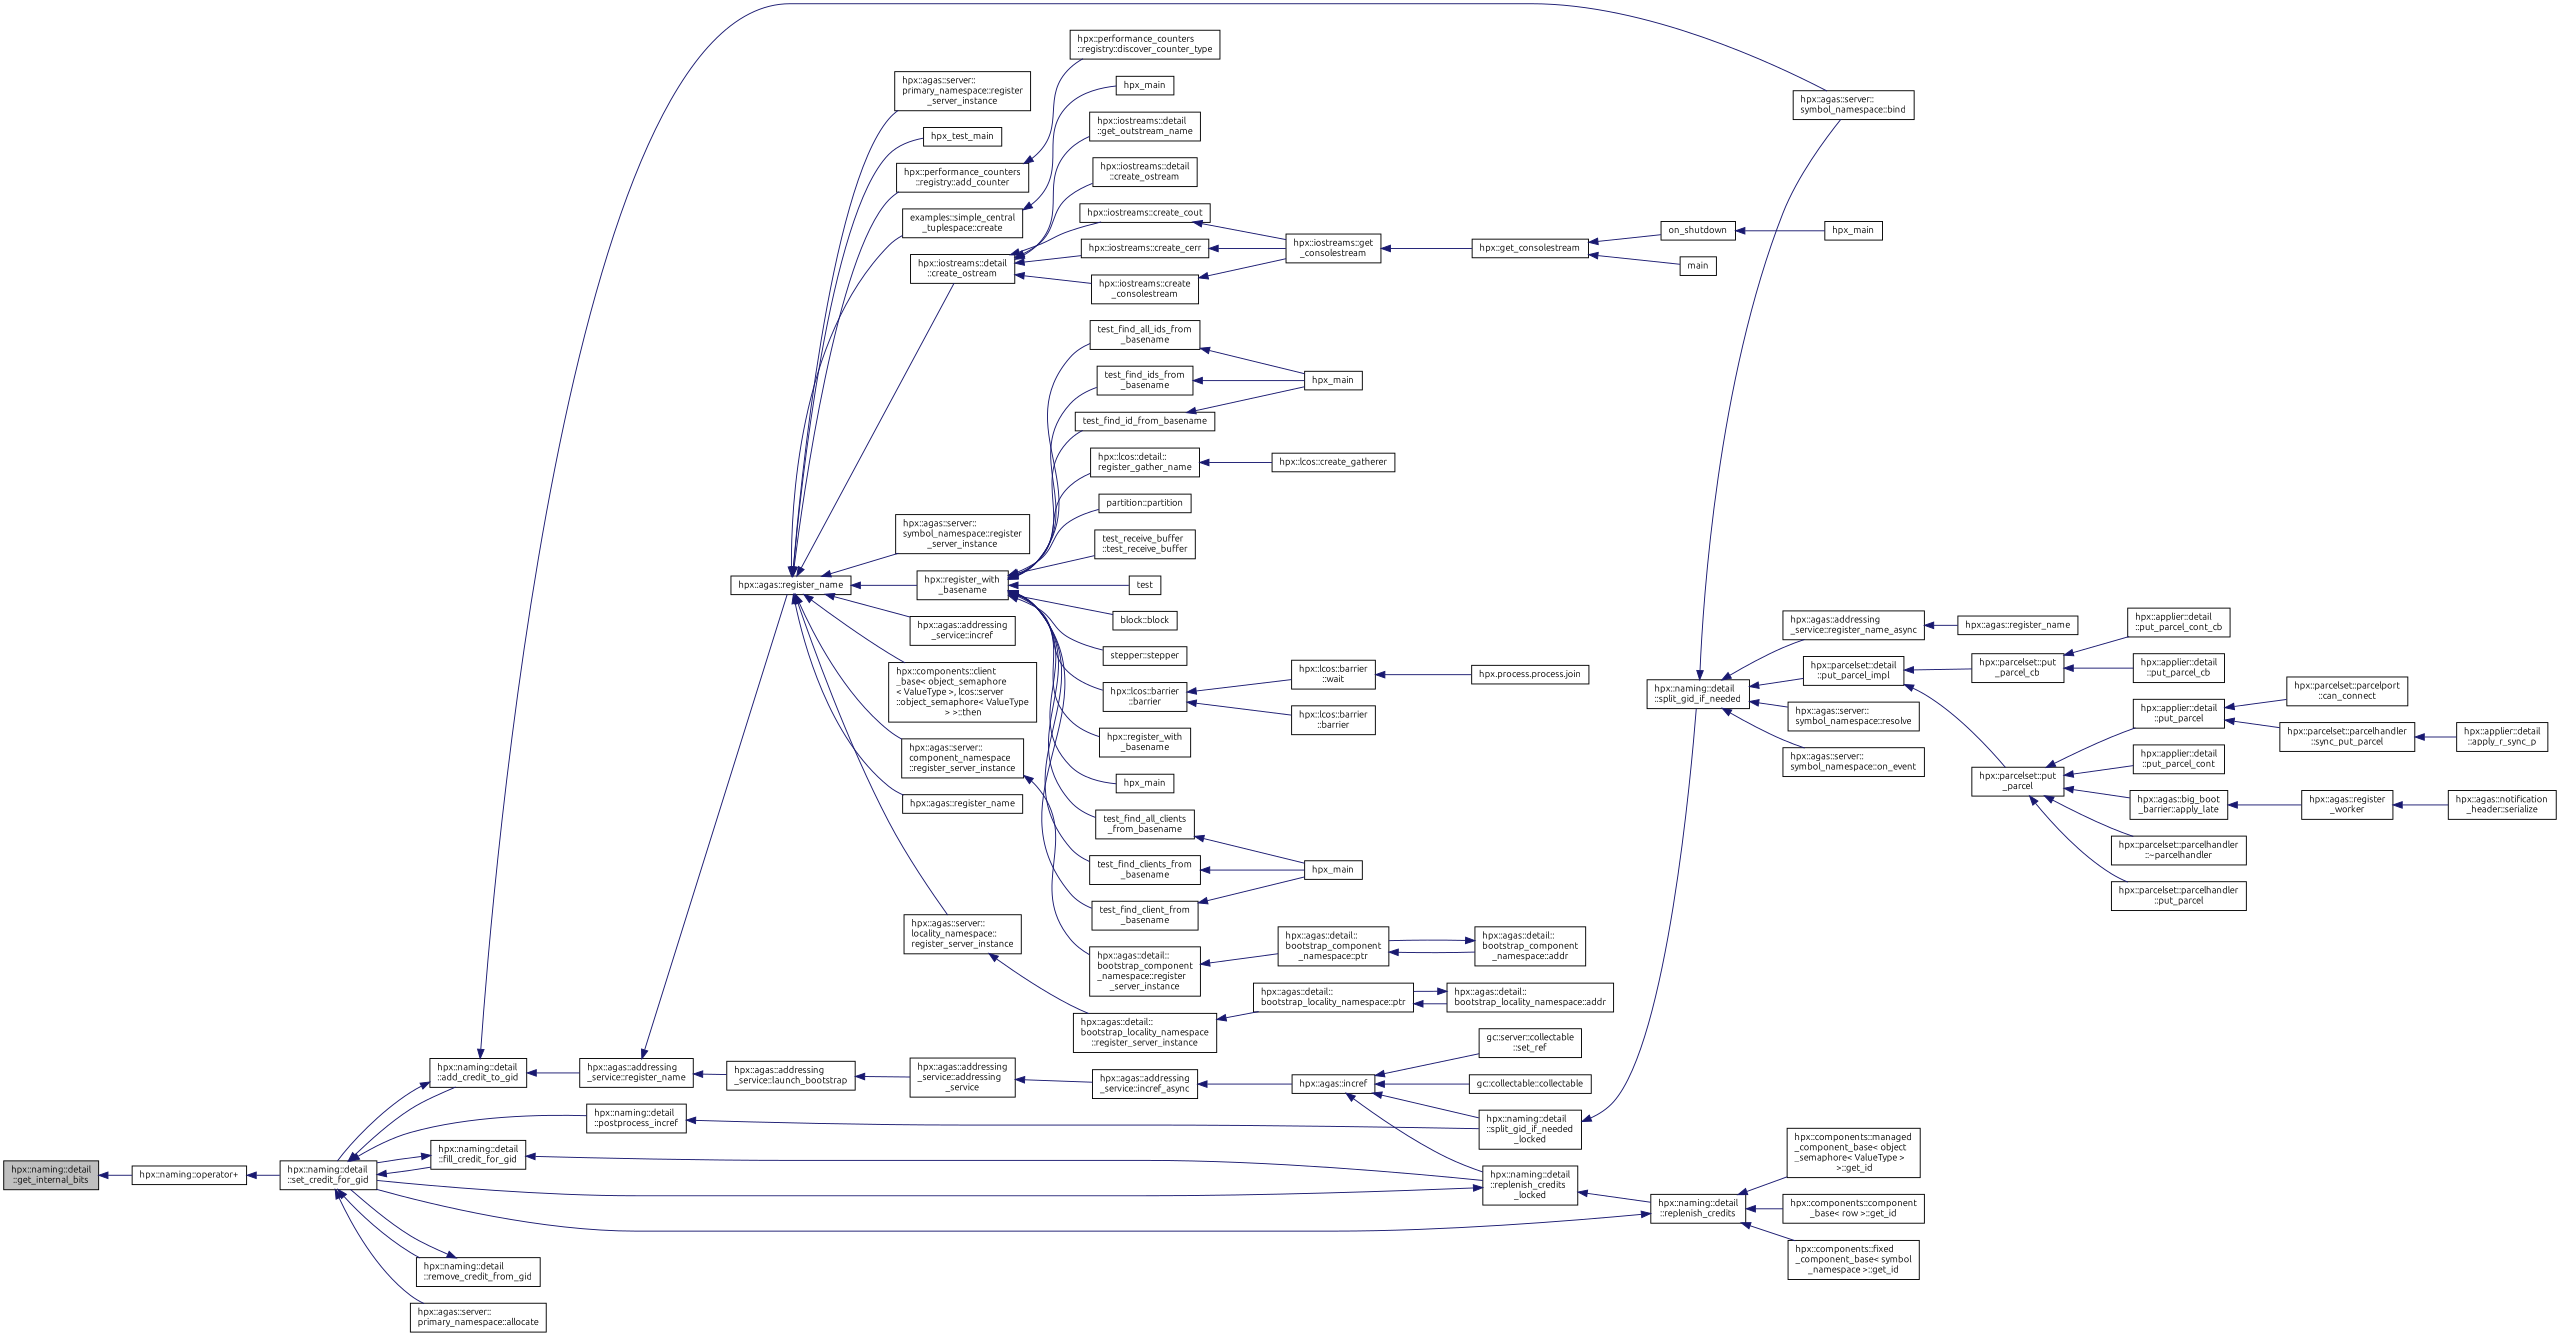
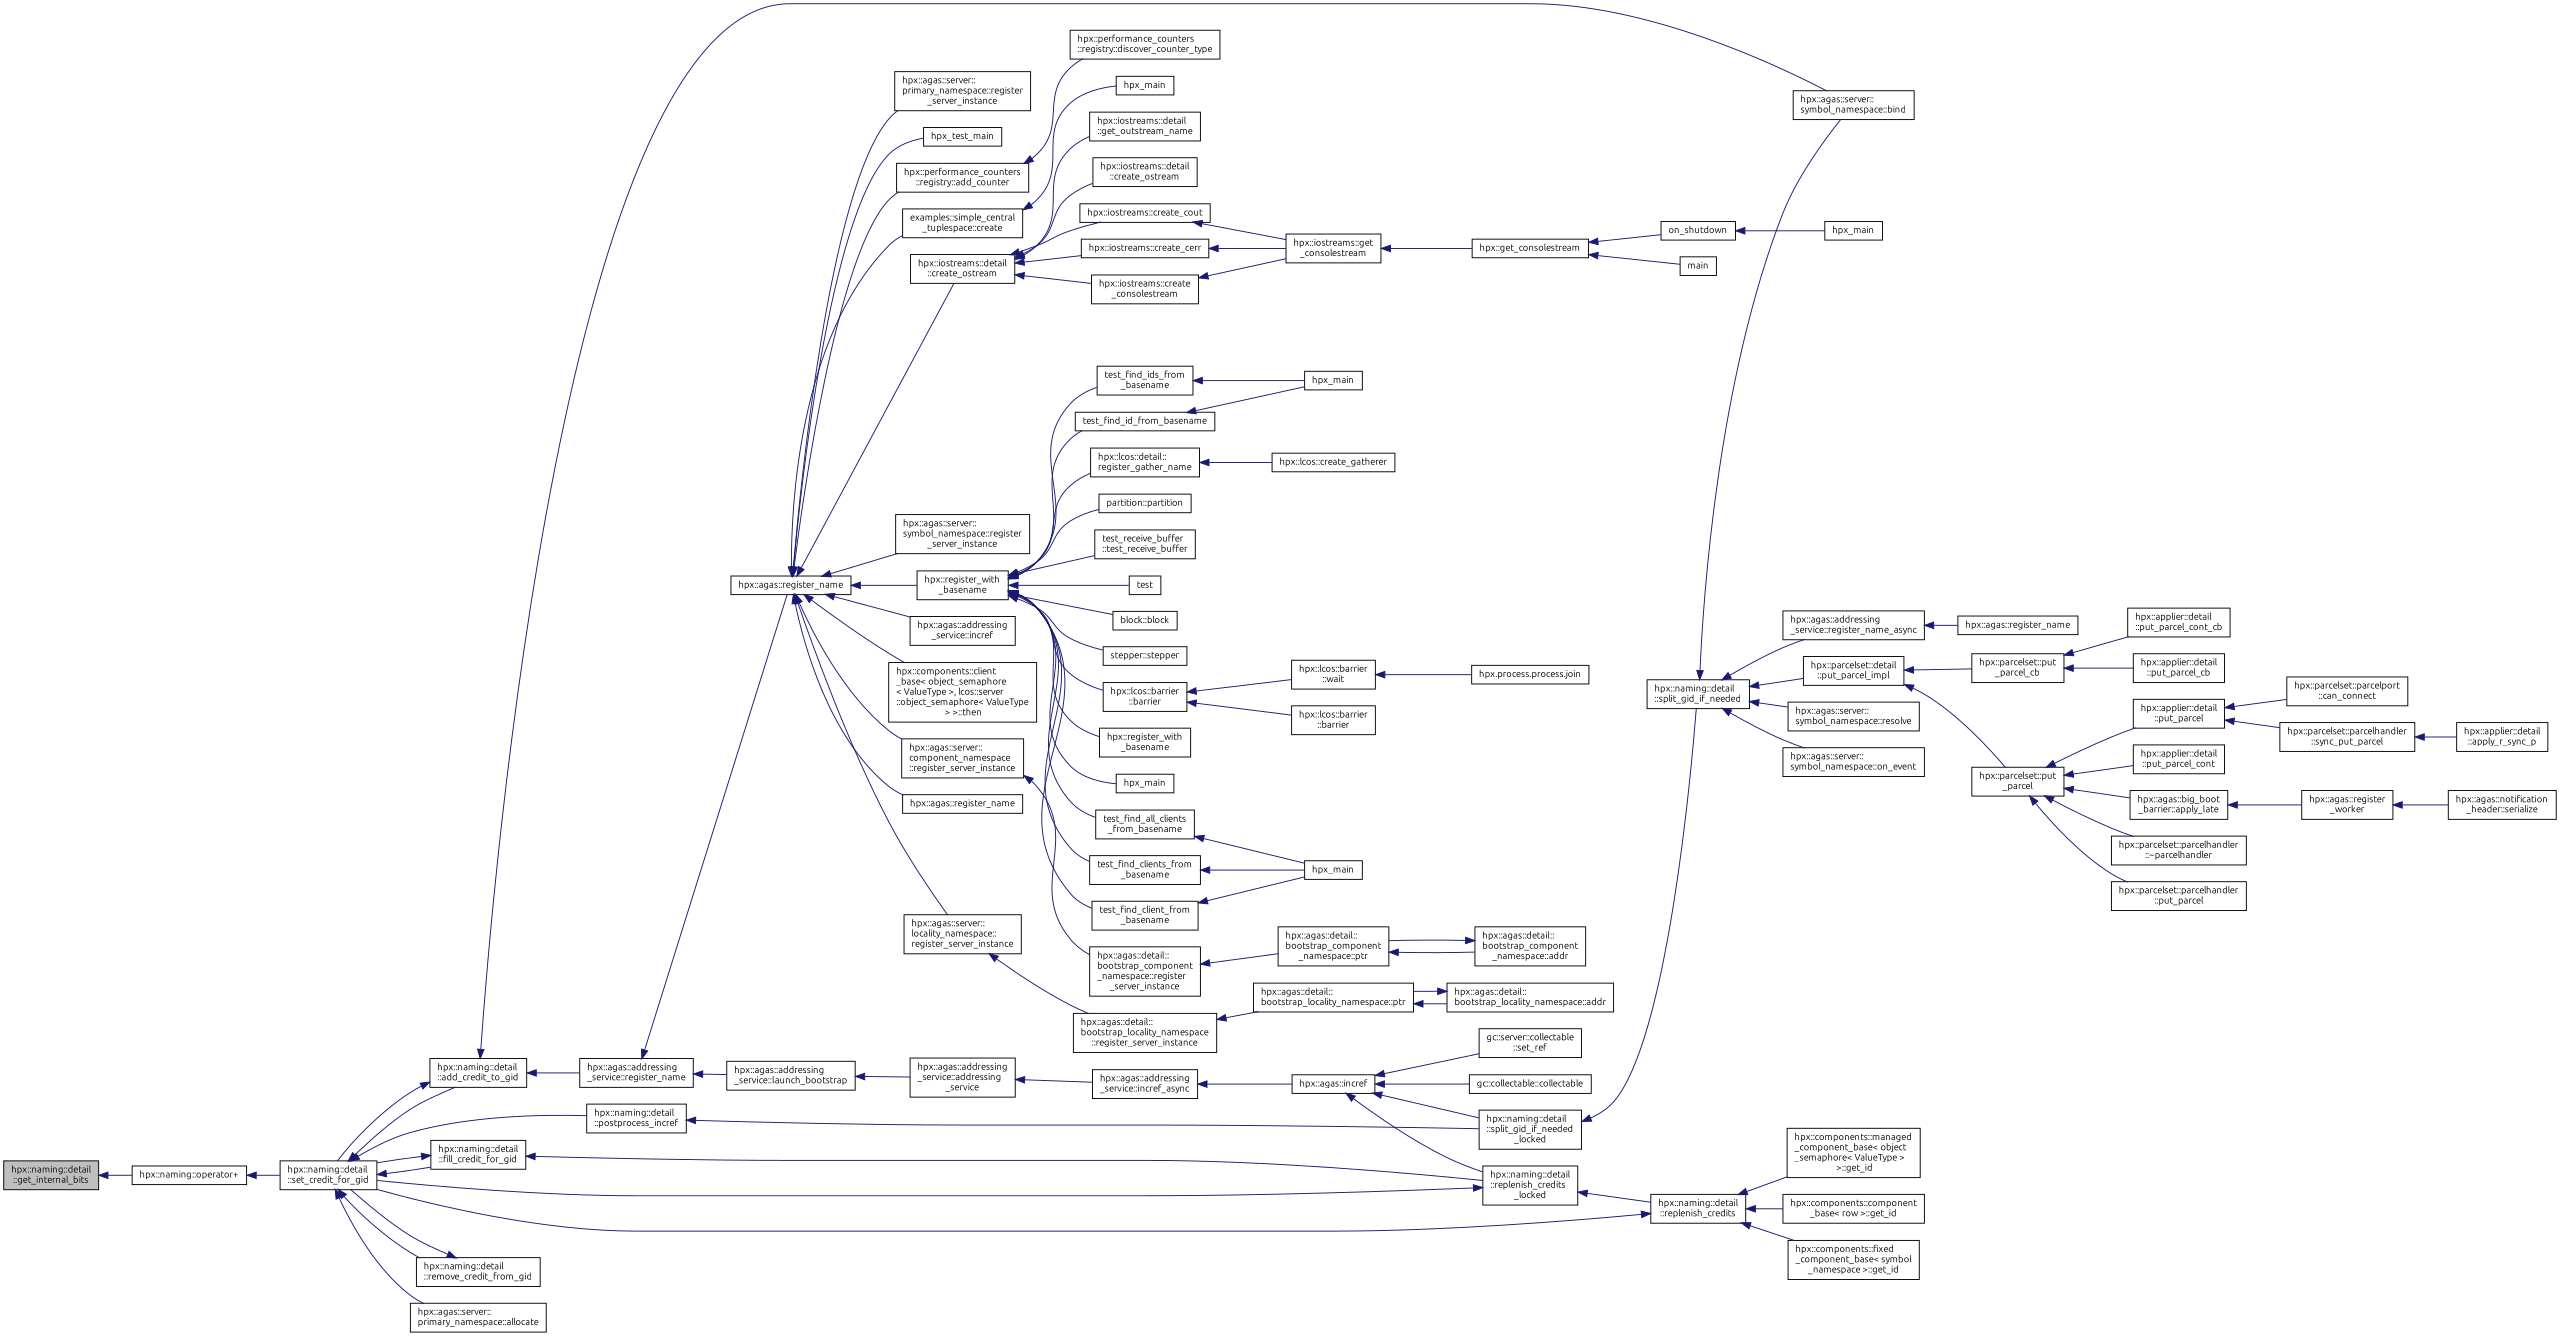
  digraph {
    fontname=Ubuntu
    rankdir=LR
    node [color=black fillcolor=white fontname=Ubuntu fontsize=10 shape=record style=filled]
    edge [color=midnightblue dir=back fontname=Ubuntu fontsize=10 labelfontname=Helvetica labelfontsize=10 style=solid]
    n1 [fillcolor=grey75 fontcolor=black height=0.2 label="hpx::naming::detail\l::get_internal_bits" width=0.4]
    n2 [height=0.2 label="hpx::naming::operator+" width=0.4]
    n3 [height=0.2 label="hpx::naming::detail\l::set_credit_for_gid" width=0.4]
    n4 [height=0.2 label="hpx::naming::detail\l::postprocess_incref" width=0.4]
    n5 [height=0.2 label="hpx::naming::detail\l::add_credit_to_gid" width=0.4]
    n6 [height=0.2 label="hpx::naming::detail\l::remove_credit_from_gid" width=0.4]
    n7 [height=0.2 label="hpx::naming::detail\l::fill_credit_for_gid" width=0.4]
    n8 [height=0.2 label="hpx::agas::server::\lprimary_namespace::allocate" width=0.4]
    n9 [height=0.2 label="hpx::naming::detail\l::split_gid_if_needed\l_locked" width=0.4]
    n10 [height=0.2 label="hpx::agas::server::\lsymbol_namespace::bind" width=0.4]
    n11 [height=0.2 label="hpx::agas::addressing\l_service::register_name" width=0.4]
    n12 [height=0.2 label="hpx::naming::detail\l::replenish_credits\l_locked" width=0.4]
    n13 [height=0.2 label="hpx::naming::detail\l::split_gid_if_needed" width=0.4]
    n14 [height=0.2 label="hpx::agas::addressing\l_service::register_name_async" width=0.4]
    n15 [height=0.2 label="hpx::parcelset::detail\l::put_parcel_impl" width=0.4]
    n16 [height=0.2 label="hpx::agas::server::\lsymbol_namespace::resolve" width=0.4]
    n17 [height=0.2 label="hpx::agas::server::\lsymbol_namespace::on_event" width=0.4]
    n18 [height=0.2 label="hpx::agas::register_name" width=0.4]
    n19 [height=0.2 label="hpx::parcelset::put\l_parcel" width=0.4]
    n20 [height=0.2 label="hpx::parcelset::put\l_parcel_cb" width=0.4]
    n21 [height=0.2 label="hpx::applier::detail\l::put_parcel" width=0.4]
    n22 [height=0.2 label="hpx::applier::detail\l::put_parcel_cont" width=0.4]
    n23 [height=0.2 label="hpx::agas::big_boot\l_barrier::apply_late" width=0.4]
    n24 [height=0.2 label="hpx::parcelset::parcelhandler\l::~parcelhandler" width=0.4]
    n25 [height=0.2 label="hpx::parcelset::parcelhandler\l::put_parcel" width=0.4]
    n26 [height=0.2 label="hpx::applier::detail\l::put_parcel_cb" width=0.4]
    n27 [height=0.2 label="hpx::applier::detail\l::put_parcel_cont_cb" width=0.4]
    n28 [height=0.2 label="hpx::parcelset::parcelhandler\l::sync_put_parcel" width=0.4]
    n29 [height=0.2 label="hpx::parcelset::parcelport\l::can_connect" width=0.4]
    n30 [height=0.2 label="hpx::agas::register\l_worker" width=0.4]
    n31 [height=0.2 label="hpx::applier::detail\l::apply_r_sync_p" width=0.4]
    n32 [height=0.2 label="hpx::agas::notification\l_header::serialize" width=0.4]
    n33 [height=0.2 label="hpx::agas::addressing\l_service::launch_bootstrap" width=0.4]
    n34 [height=0.2 label="hpx::agas::register_name" width=0.4]
    n35 [height=0.2 label="hpx::agas::addressing\l_service::addressing\l_service" width=0.4]
    n36 [height=0.2 label="hpx::register_with\l_basename" width=0.4]
    n37 [height=0.2 label="hpx::agas::addressing\l_service::incref" width=0.4]
    n38 [height=0.2 label="hpx::components::client\l_base\< object_semaphore\l\< ValueType \>, lcos::server\l::object_semaphore\< ValueType\l \> \>::then" width=0.4]
    n39 [height=0.2 label="hpx::agas::server::\lcomponent_namespace\l::register_server_instance" width=0.4]
    n40 [height=0.2 label="hpx::agas::register_name" width=0.4]
    n41 [height=0.2 label="hpx::agas::server::\llocality_namespace::\lregister_server_instance" width=0.4]
    n42 [height=0.2 label="hpx::agas::server::\lprimary_namespace::register\l_server_instance" width=0.4]
    n43 [height=0.2 label=hpx_test_main width=0.4]
    n44 [height=0.2 label="hpx::performance_counters\l::registry::add_counter" width=0.4]
    n45 [height=0.2 label="examples::simple_central\l_tuplespace::create" width=0.4]
    n46 [height=0.2 label="hpx::iostreams::detail\l::create_ostream" width=0.4]
    n47 [height=0.2 label="hpx::agas::server::\lsymbol_namespace::register\l_server_instance" width=0.4]
    n48 [height=0.2 label="hpx::agas::addressing\l_service::incref_async" width=0.4]
    n49 [height=0.2 label="hpx::agas::incref" width=0.4]
    n50 [height=0.2 label="gc::server::collectable\l::set_ref" width=0.4]
    n51 [height=0.2 label="gc::collectable::collectable" width=0.4]
    n52 [height=0.2 label="hpx::naming::detail\l::replenish_credits" width=0.4]
    n53 [height=0.2 label="hpx::components::component\l_base\< row \>::get_id" width=0.4]
    n54 [height=0.2 label="hpx::components::fixed\l_component_base\< symbol\l_namespace \>::get_id" width=0.4]
    n55 [height=0.2 label="hpx::components::managed\l_component_base\< object\l_semaphore\< ValueType \>\l \>::get_id" width=0.4]
    n56 [height=0.2 label="stepper::stepper" width=0.4]
    n57 [height=0.2 label="hpx::lcos::barrier\l::barrier" width=0.4]
    n58 [height=0.2 label="hpx::register_with\l_basename" width=0.4]
    n59 [height=0.2 label=hpx_main width=0.4]
    n60 [height=0.2 label="test_find_all_clients\l_from_basename" width=0.4]
    n61 [height=0.2 label="test_find_clients_from\l_basename" width=0.4]
    n62 [height=0.2 label="test_find_client_from\l_basename" width=0.4]
-   n63 [height=0.2 label="test_find_all_ids_from\l_basename" width=0.4]
    n64 [height=0.2 label="test_find_ids_from\l_basename" width=0.4]
    n65 [height=0.2 label=test_find_id_from_basename width=0.4]
    n66 [height=0.2 label="hpx::lcos::detail::\lregister_gather_name" width=0.4]
    n67 [height=0.2 label="partition::partition" width=0.4]
    n68 [height=0.2 label="test_receive_buffer\l::test_receive_buffer" width=0.4]
    n69 [height=0.2 label=test width=0.4]
    n70 [height=0.2 label="block::block" width=0.4]
    n71 [height=0.2 label="hpx::agas::detail::\lbootstrap_component\l_namespace::register\l_server_instance" width=0.4]
    n72 [height=0.2 label="hpx::agas::detail::\lbootstrap_locality_namespace\l::register_server_instance" width=0.4]
    n73 [height=0.2 label="hpx::performance_counters\l::registry::discover_counter_type" width=0.4]
    n74 [height=0.2 label=hpx_main width=0.4]
    n75 [height=0.2 label="hpx::iostreams::detail\l::get_outstream_name" width=0.4]
    n76 [height=0.2 label="hpx::iostreams::detail\l::create_ostream" width=0.4]
    n77 [height=0.2 label="hpx::iostreams::create_cout" width=0.4]
    n78 [height=0.2 label="hpx::iostreams::create_cerr" width=0.4]
    n79 [height=0.2 label="hpx::iostreams::create\l_consolestream" width=0.4]
    n80 [height=0.2 label="hpx::lcos::barrier\l::barrier" width=0.4]
    n81 [height=0.2 label="hpx::lcos::barrier\l::wait" width=0.4]
    n82 [height=0.2 label=hpx_main width=0.4]
    n83 [height=0.2 label=hpx_main width=0.4]
    n84 [height=0.2 label="hpx::lcos::create_gatherer" width=0.4]
    n85 [height=0.2 label="hpx.process.process.join" width=0.4]
    n86 [height=0.2 label="hpx::agas::detail::\lbootstrap_component\l_namespace::ptr" width=0.4]
    n87 [height=0.2 label="hpx::agas::detail::\lbootstrap_component\l_namespace::addr" width=0.4]
    n88 [height=0.2 label="hpx::agas::detail::\lbootstrap_locality_namespace::ptr" width=0.4]
    n89 [height=0.2 label="hpx::agas::detail::\lbootstrap_locality_namespace::addr" width=0.4]
    n90 [height=0.2 label="hpx::iostreams::get\l_consolestream" width=0.4]
    n91 [height=0.2 label="hpx::get_consolestream" width=0.4]
    n92 [height=0.2 label=main width=0.4]
    n93 [height=0.2 label=on_shutdown width=0.4]
    n94 [height=0.2 label=hpx_main width=0.4]
    n1 -> n2
    n2 -> n3
    n3 -> n4
    n3 -> n5
    n3 -> n6
    n3 -> n7
    n3 -> n8
    n4 -> n9
    n5 -> n3
    n5 -> n10
    n5 -> n11
    n6 -> n3
    n7 -> n3
    n7 -> n12
    n9 -> n13
    n11 -> n33
    n11 -> n34
    n12 -> n3
    n12 -> n52
    n13 -> n10
    n13 -> n14
    n13 -> n15
    n13 -> n16
    n13 -> n17
    n14 -> n18
    n15 -> n19
    n15 -> n20
    n19 -> n21
    n19 -> n22
    n19 -> n23
    n19 -> n24
    n19 -> n25
    n20 -> n26
    n20 -> n27
    n21 -> n28
    n21 -> n29
    n23 -> n30
    n28 -> n31
    n30 -> n32
    n33 -> n35
    n34 -> n36
    n34 -> n37
    n34 -> n38
    n34 -> n39
    n34 -> n40
    n34 -> n41
    n34 -> n42
    n34 -> n43
    n34 -> n44
    n34 -> n45
    n34 -> n46
    n34 -> n47
    n35 -> n48
    n36 -> n56
    n36 -> n57
    n36 -> n58
    n36 -> n59
    n36 -> n60
    n36 -> n61
    n36 -> n62
-   n36 -> n63
    n36 -> n64
    n36 -> n65
    n36 -> n66
    n36 -> n67
    n36 -> n68
    n36 -> n69
    n36 -> n70
    n39 -> n71
    n41 -> n72
    n44 -> n73
    n45 -> n74
    n46 -> n75
    n46 -> n76
    n46 -> n77
    n46 -> n78
    n46 -> n79
    n48 -> n49
    n49 -> n9
    n49 -> n12
    n49 -> n50
    n49 -> n51
    n52 -> n3
    n52 -> n53
    n52 -> n54
    n52 -> n55
    n57 -> n80
    n57 -> n81
    n60 -> n82
    n61 -> n82
    n62 -> n82
-   n63 -> n83
    n64 -> n83
    n65 -> n83
    n66 -> n84
    n71 -> n86
    n72 -> n88
    n77 -> n90
    n78 -> n90
    n79 -> n90
    n81 -> n85
    n86 -> n87
    n87 -> n86
    n88 -> n89
    n89 -> n88
    n90 -> n91
    n91 -> n92
    n91 -> n93
    n93 -> n94
  }
